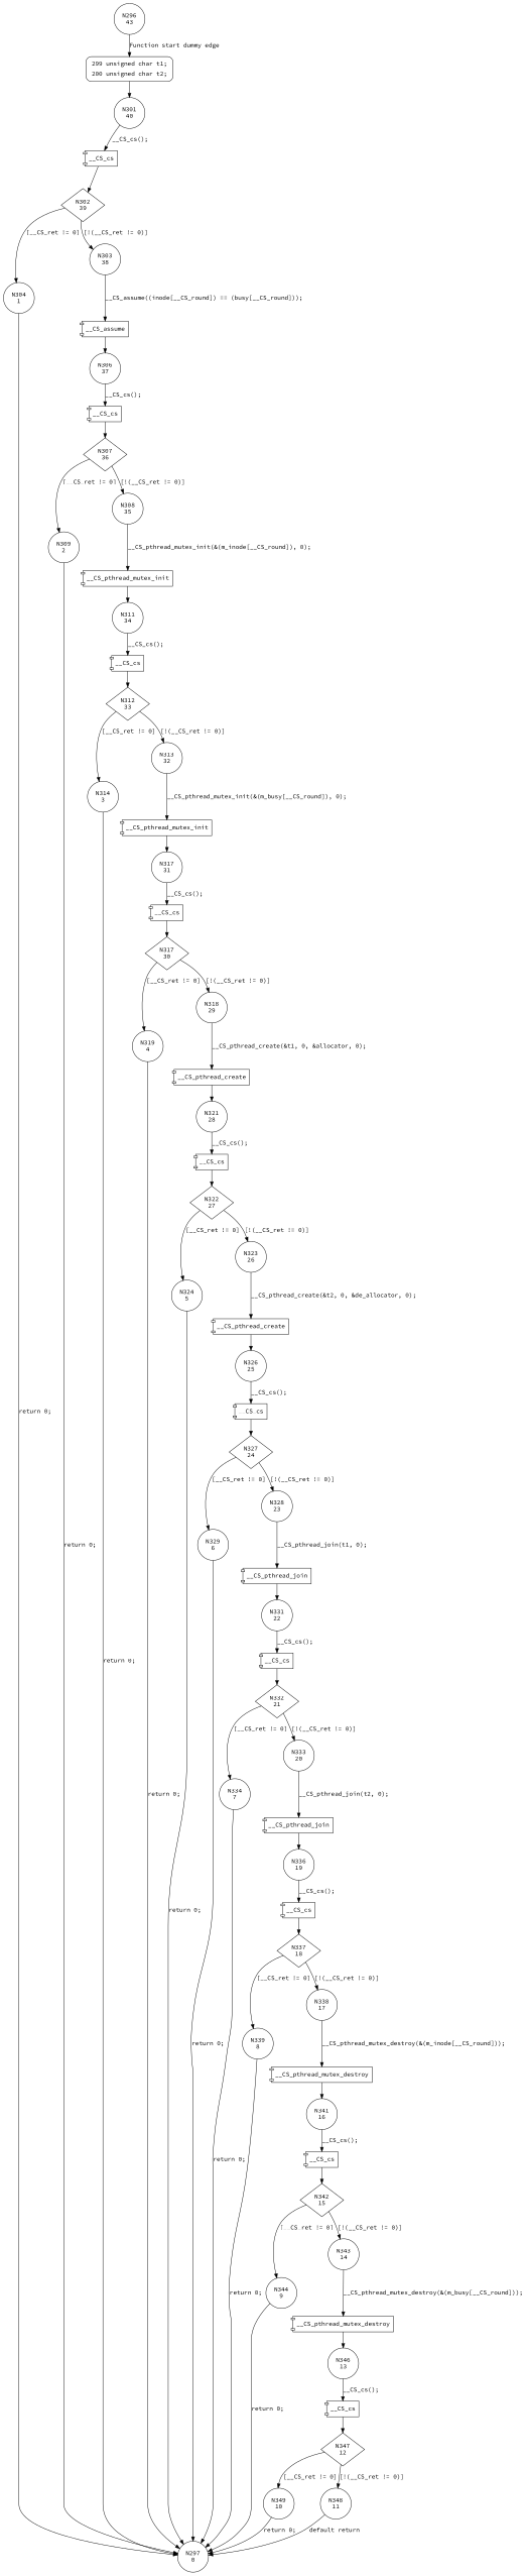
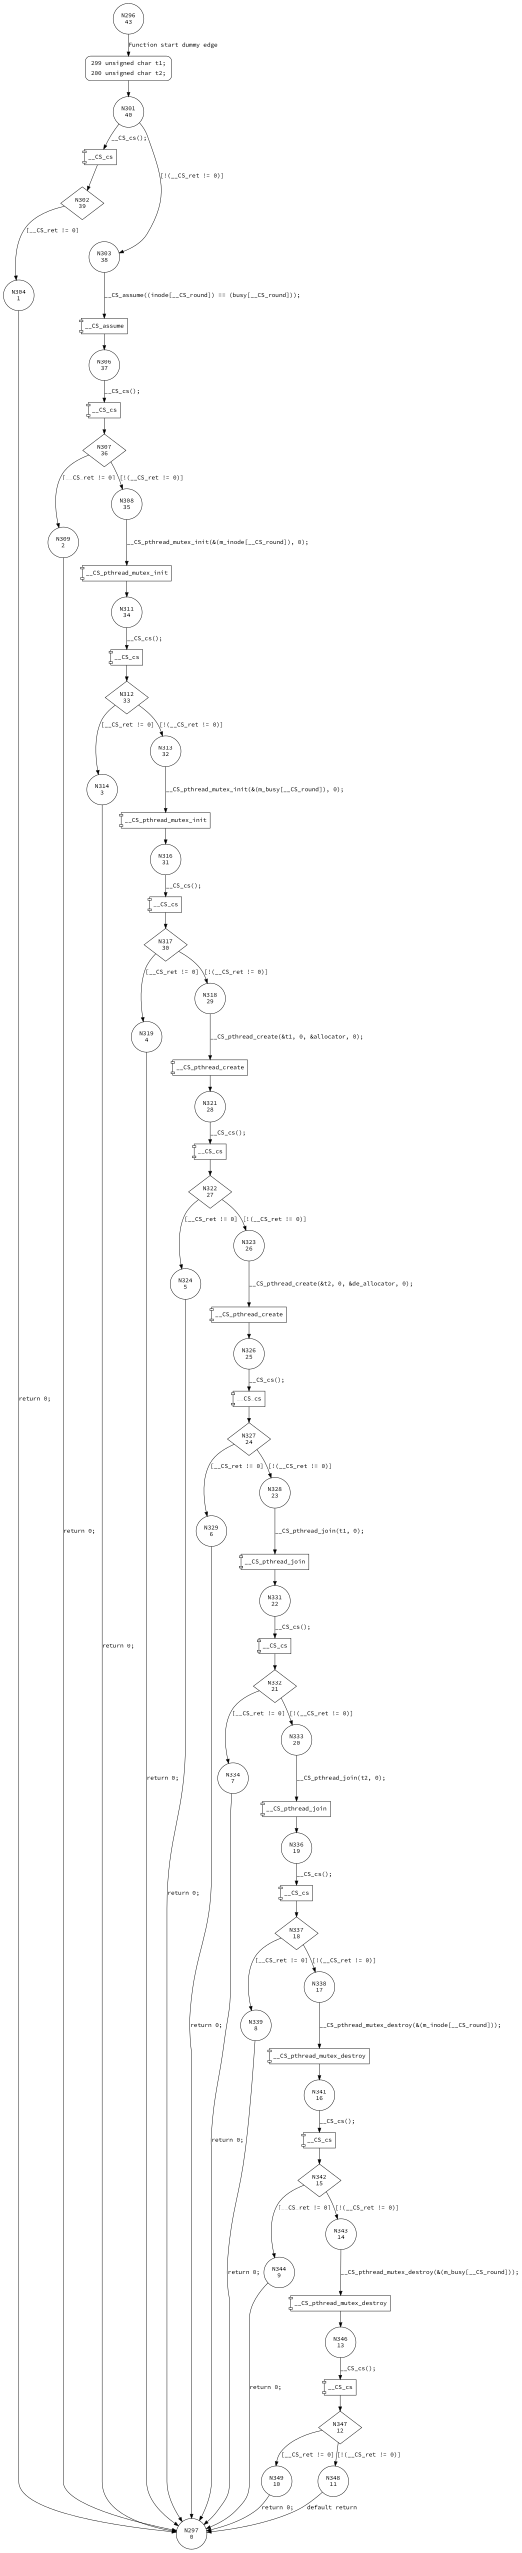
  digraph {
    fontname="Source Code Pro"
    node [fontname="Source Code Pro" shape=circle]
    edge [fontname="Source Code Pro"]
    n1 [label="N296\n43"]
    n2 [fillcolor=white label=<<table border="0" cellborder="0" cellpadding="3" bgcolor="white"><tr><td align="right">299</td><td align="left">unsigned char t1;</td></tr><tr><td align="right">200</td><td align="left">unsigned char t2;</td></tr></table>> penwidth=1 shape=Mrecord style="filled,bold"]
    n3 [label="N301\n40"]
    n4 [label=__CS_cs shape=component]
    n5 [label="N302\n39" shape=diamond]
    n6 [label="N304\n1"]
    n7 [label="N303\n38"]
    n8 [label="N297\n0"]
    n9 [label=__CS_assume shape=component]
    n10 [label="N306\n37"]
    n11 [label=__CS_cs shape=component]
    n12 [label="N307\n36" shape=diamond]
    n13 [label="N309\n2"]
    n14 [label="N308\n35"]
    n15 [label=__CS_pthread_mutex_init shape=component]
    n16 [label="N311\n34"]
    n17 [label=__CS_cs shape=component]
    n18 [label="N312\n33" shape=diamond]
    n19 [label="N314\n3"]
    n20 [label="N313\n32"]
    n21 [label=__CS_pthread_mutex_init shape=component]
-   n22 [label="N317\n31"]
+   n22 [label="N316\n31"]
    n23 [label=__CS_cs shape=component]
    n24 [label="N317\n30" shape=diamond]
    n25 [label="N319\n4"]
    n26 [label="N318\n29"]
    n27 [label=__CS_pthread_create shape=component]
    n28 [label="N321\n28"]
    n29 [label=__CS_cs shape=component]
    n30 [label="N322\n27" shape=diamond]
    n31 [label="N324\n5"]
    n32 [label="N323\n26"]
    n33 [label=__CS_pthread_create shape=component]
    n34 [label="N326\n25"]
    n35 [label=__CS_cs shape=component]
    n36 [label="N327\n24" shape=diamond]
    n37 [label="N329\n6"]
    n38 [label="N328\n23"]
    n39 [label=__CS_pthread_join shape=component]
    n40 [label="N331\n22"]
    n41 [label=__CS_cs shape=component]
    n42 [label="N332\n21" shape=diamond]
    n43 [label="N334\n7"]
    n44 [label="N333\n20"]
    n45 [label=__CS_pthread_join shape=component]
    n46 [label="N336\n19"]
    n47 [label=__CS_cs shape=component]
    n48 [label="N337\n18" shape=diamond]
    n49 [label="N339\n8"]
    n50 [label="N338\n17"]
    n51 [label=__CS_pthread_mutex_destroy shape=component]
    n52 [label="N341\n16"]
    n53 [label=__CS_cs shape=component]
    n54 [label="N342\n15" shape=diamond]
    n55 [label="N344\n9"]
    n56 [label="N343\n14"]
    n57 [label=__CS_pthread_mutex_destroy shape=component]
    n58 [label="N346\n13"]
    n59 [label=__CS_cs shape=component]
    n60 [label="N347\n12" shape=diamond]
    n61 [label="N349\n10"]
    n62 [label="N348\n11"]
    n1 -> n2 [label="Function start dummy edge"]
    n2 -> n3
    n3 -> n4 [label="__CS_cs();"]
    n4 -> n5
    n5 -> n6 [label="[__CS_ret != 0]"]
-   n5 -> n7 [label="[!(__CS_ret != 0)]"]
+   n3 -> n7 [label="[!(__CS_ret != 0)]"]
    n6 -> n8 [label="return 0;"]
    n7 -> n9 [label="__CS_assume((inode[__CS_round]) == (busy[__CS_round]));"]
    n9 -> n10
    n10 -> n11 [label="__CS_cs();"]
    n11 -> n12
    n12 -> n13 [label="[__CS_ret != 0]"]
    n12 -> n14 [label="[!(__CS_ret != 0)]"]
    n13 -> n8 [label="return 0;"]
    n14 -> n15 [label="__CS_pthread_mutex_init(&(m_inode[__CS_round]), 0);"]
    n15 -> n16
    n16 -> n17 [label="__CS_cs();"]
    n17 -> n18
    n18 -> n19 [label="[__CS_ret != 0]"]
    n18 -> n20 [label="[!(__CS_ret != 0)]"]
    n19 -> n8 [label="return 0;"]
    n20 -> n21 [label="__CS_pthread_mutex_init(&(m_busy[__CS_round]), 0);"]
    n21 -> n22
    n22 -> n23 [label="__CS_cs();"]
    n23 -> n24
    n24 -> n25 [label="[__CS_ret != 0]"]
    n24 -> n26 [label="[!(__CS_ret != 0)]"]
    n25 -> n8 [label="return 0;"]
    n26 -> n27 [label="__CS_pthread_create(&t1, 0, &allocator, 0);"]
    n27 -> n28
    n28 -> n29 [label="__CS_cs();"]
    n29 -> n30
    n30 -> n31 [label="[__CS_ret != 0]"]
    n30 -> n32 [label="[!(__CS_ret != 0)]"]
    n31 -> n8 [label="return 0;"]
    n32 -> n33 [label="__CS_pthread_create(&t2, 0, &de_allocator, 0);"]
    n33 -> n34
    n34 -> n35 [label="__CS_cs();"]
    n35 -> n36
    n36 -> n37 [label="[__CS_ret != 0]"]
    n36 -> n38 [label="[!(__CS_ret != 0)]"]
    n37 -> n8 [label="return 0;"]
    n38 -> n39 [label="__CS_pthread_join(t1, 0);"]
    n39 -> n40
    n40 -> n41 [label="__CS_cs();"]
    n41 -> n42
    n42 -> n43 [label="[__CS_ret != 0]"]
    n42 -> n44 [label="[!(__CS_ret != 0)]"]
    n43 -> n8 [label="return 0;"]
    n44 -> n45 [label="__CS_pthread_join(t2, 0);"]
    n45 -> n46
    n46 -> n47 [label="__CS_cs();"]
    n47 -> n48
    n48 -> n49 [label="[__CS_ret != 0]"]
    n48 -> n50 [label="[!(__CS_ret != 0)]"]
    n49 -> n8 [label="return 0;"]
    n50 -> n51 [label="__CS_pthread_mutex_destroy(&(m_inode[__CS_round]));"]
    n51 -> n52
    n52 -> n53 [label="__CS_cs();"]
    n53 -> n54
    n54 -> n55 [label="[__CS_ret != 0]"]
    n54 -> n56 [label="[!(__CS_ret != 0)]"]
    n55 -> n8 [label="return 0;"]
    n56 -> n57 [label="__CS_pthread_mutex_destroy(&(m_busy[__CS_round]));"]
    n57 -> n58
    n58 -> n59 [label="__CS_cs();"]
    n59 -> n60
    n60 -> n61 [label="[__CS_ret != 0]"]
    n60 -> n62 [label="[!(__CS_ret != 0)]"]
    n61 -> n8 [label="return 0;"]
    n62 -> n8 [label="default return"]
  }
